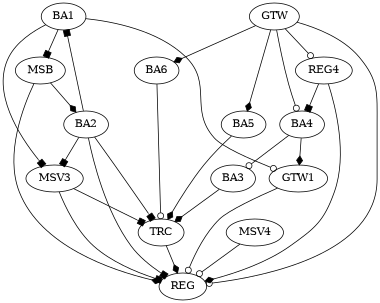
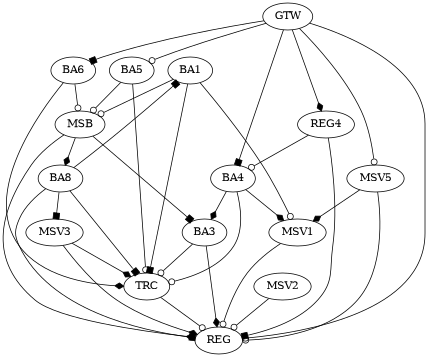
  strict digraph {
    edge [arrowhead=odot]
    n1 [label=BA1]
    n2 [label=MSB]
    n3 [label=TRC]
-   n4 [label=GTW1]
-   n5 [label=BA2]
+   n4 [label=MSV1]
+   n5 [label=BA8]
    n6 [label=REG]
    n7 [label=BA3]
    n8 [label=MSV3]
    n9 [label=BA4]
-   n10 [label=MSV4]
+   n10 [label=MSV2]
    n11 [label=BA5]
    n12 [label=BA6]
    n13 [label=GTW]
    n14 [label=REG4]
-   n1 -> n2 [arrowhead=box]
-   n1 -> n8 [arrowhead=box]
+   n15 [label=MSV5]
+   n1 -> n2
+   n1 -> n3 [arrowhead=box]
    n1 -> n4
    n2 -> n5 [arrowhead=diamond]
    n2 -> n6 [arrowhead=diamond]
-   n3 -> n6 [arrowhead=diamond]
+   n2 -> n7 [arrowhead=box]
+   n3 -> n6
    n4 -> n6
    n5 -> n1 [arrowhead=box]
    n5 -> n3 [arrowhead=box]
    n5 -> n6 [arrowhead=box]
    n5 -> n8 [arrowhead=box]
-   n7 -> n3 [arrowhead=diamond]
-   n8 -> n3 [arrowhead=box]
-   n8 -> n6 [arrowhead=box]
+   n7 -> n3
+   n7 -> n6 [arrowhead=diamond]
+   n8 -> n3 [arrowhead=diamond]
+   n8 -> n6 [arrowhead=diamond]
+   n9 -> n3
    n9 -> n4 [arrowhead=diamond]
-   n9 -> n7
+   n9 -> n7 [arrowhead=diamond]
    n10 -> n6
-   n11 -> n3 [arrowhead=diamond]
-   n12 -> n3
+   n11 -> n2
+   n11 -> n3
+   n12 -> n2
+   n12 -> n3 [arrowhead=diamond]
    n13 -> n6
-   n13 -> n9
-   n13 -> n11 [arrowhead=diamond]
-   n13 -> n12 [arrowhead=diamond]
-   n13 -> n14
-   n14 -> n6 [arrowhead=diamond]
-   n14 -> n9 [arrowhead=box]
+   n13 -> n9 [arrowhead=box]
+   n13 -> n11
+   n13 -> n12 [arrowhead=box]
+   n13 -> n14 [arrowhead=diamond]
+   n13 -> n15
+   n14 -> n6 [arrowhead=box]
+   n14 -> n9
+   n15 -> n4 [arrowhead=diamond]
+   n15 -> n6
  }
